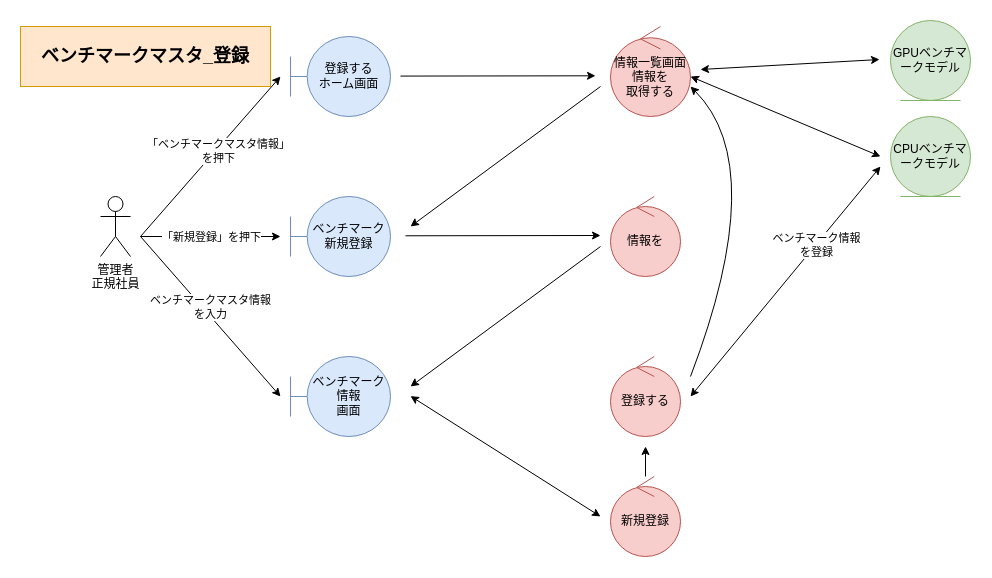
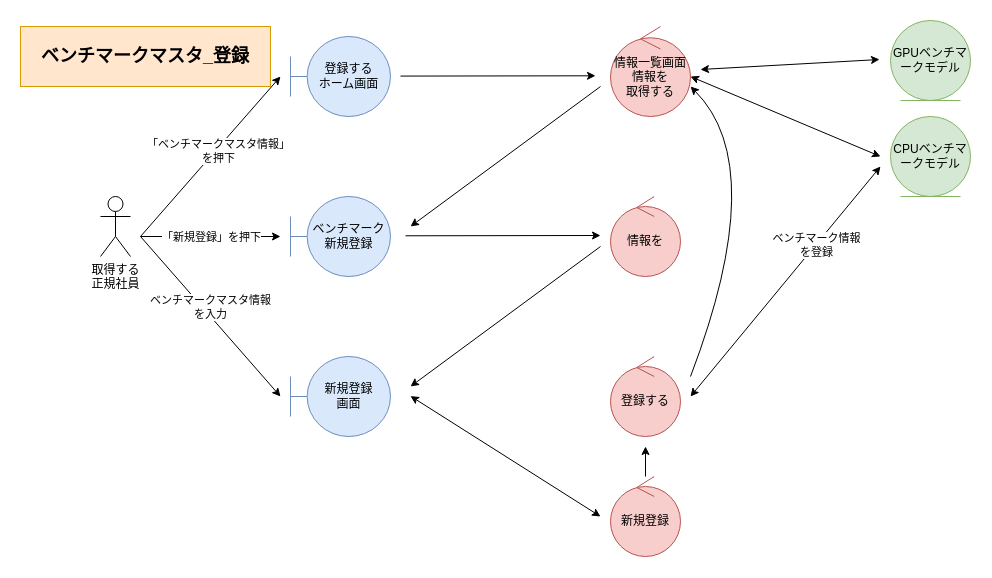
  <mxCell id="0" />
  <mxCell id="1" parent="0" />
- <mxCell id="2" value="管理者&lt;br&gt;正規社員" style="shape=umlActor;verticalLabelPosition=bottom;verticalAlign=top;html=1;" vertex="1" parent="1"><mxGeometry x="100" y="196" width="30" height="60" as="geometry" /></mxCell>
+ <mxCell id="2" value="取得する&lt;br&gt;正規社員" style="shape=umlActor;verticalLabelPosition=bottom;verticalAlign=top;html=1;" vertex="1" parent="1"><mxGeometry x="100" y="196" width="30" height="60" as="geometry" /></mxCell>
  <mxCell id="3" value="登録する&lt;br&gt;ホーム画面" style="shape=umlBoundary;whiteSpace=wrap;html=1;fillColor=#dae8fc;strokeColor=#6c8ebf;" vertex="1" parent="1"><mxGeometry x="290" y="36" width="100" height="80" as="geometry" /></mxCell>
  <mxCell id="4" value="ベンチマーク&lt;br&gt;新規登録" style="shape=umlBoundary;whiteSpace=wrap;html=1;fillColor=#dae8fc;strokeColor=#6c8ebf;" vertex="1" parent="1"><mxGeometry x="290" y="196" width="100" height="80" as="geometry" /></mxCell>
- <mxCell id="5" value="ベンチマーク情報&lt;br&gt;画面" style="shape=umlBoundary;whiteSpace=wrap;html=1;fillColor=#dae8fc;strokeColor=#6c8ebf;" vertex="1" parent="1"><mxGeometry x="290" y="356" width="100" height="80" as="geometry" /></mxCell>
+ <mxCell id="5" value="新規登録&lt;br&gt;画面" style="shape=umlBoundary;whiteSpace=wrap;html=1;fillColor=#dae8fc;strokeColor=#6c8ebf;" vertex="1" parent="1"><mxGeometry x="290" y="356" width="100" height="80" as="geometry" /></mxCell>
  <mxCell id="6" value="情報一覧画面&lt;br&gt;情報を&lt;br&gt;取得する" style="ellipse;shape=umlControl;whiteSpace=wrap;html=1;fillColor=#f8cecc;strokeColor=#b85450;" vertex="1" parent="1"><mxGeometry x="610" y="26" width="80" height="90" as="geometry" /></mxCell>
  <mxCell id="7" value="CPUベンチマークモデル&lt;span style=&quot;color: rgba(0 , 0 , 0 , 0) ; font-family: monospace ; font-size: 0px&quot;&gt;%3CmxGraphModel%3E%3Croot%3E%3CmxCell%20id%3D%220%22%2F%3E%3CmxCell%20id%3D%221%22%20parent%3D%220%22%2F%3E%3CmxCell%20id%3D%222%22%20value%3D%22%E5%A3%B2%E4%B8%8A%E6%83%85%E5%A0%B1%26lt%3Bbr%26gt%3B%E3%83%A2%E3%83%87%E3%83%AB%22%20style%3D%22ellipse%3Bshape%3DumlEntity%3BwhiteSpace%3Dwrap%3Bhtml%3D1%3BfillColor%3D%23d5e8d4%3BstrokeColor%3D%2382b366%3B%22%20vertex%3D%221%22%20parent%3D%221%22%3E%3CmxGeometry%20x%3D%22727%22%20y%3D%22407%22%20width%3D%2280%22%20height%3D%2280%22%20as%3D%22geometry%22%2F%3E%3C%2FmxCell%3E%3CmxCell%20id%3D%223%22%20value%3D%22%22%20style%3D%22endArrow%3Dclassic%3Bhtml%3D1%3Brounded%3D0%3BstartArrow%3Dclassic%3BstartFill%3D1%3B%22%20edge%3D%221%22%20parent%3D%221%22%3E%3CmxGeometry%20width%3D%2250%22%20height%3D%2250%22%20relative%3D%221%22%20as%3D%22geometry%22%3E%3CmxPoint%20x%3D%22534%22%20y%3D%22172%22%20as%3D%22sourcePoint%22%2F%3E%3CmxPoint%20x%3D%22717%22%20y%3D%22261%22%20as%3D%22targetPoint%22%2F%3E%3C%2FmxGeometry%3E%3C%2FmxCell%3E%3CmxCell%20id%3D%224%22%20value%3D%22%E5%95%86%E5%93%81%E6%83%85%E5%A0%B1%26lt%3Bbr%26gt%3B%E3%83%A2%E3%83%87%E3%83%AB%22%20style%3D%22ellipse%3Bshape%3DumlEntity%3BwhiteSpace%3Dwrap%3Bhtml%3D1%3BfillColor%3D%23d5e8d4%3BstrokeColor%3D%2382b366%3B%22%20vertex%3D%221%22%20parent%3D%221%22%3E%3CmxGeometry%20x%3D%22727%22%20y%3D%22314%22%20width%3D%2280%22%20height%3D%2280%22%20as%3D%22geometry%22%2F%3E%3C%2FmxCell%3E%3CmxCell%20id%3D%225%22%20value%3D%22%E5%BA%97%E8%88%97%E6%83%85%E5%A0%B1%26lt%3Bbr%26gt%3B%E3%83%A2%E3%83%87%E3%83%AB%22%20style%3D%22ellipse%3Bshape%3DumlEntity%3BwhiteSpace%3Dwrap%3Bhtml%3D1%3BfillColor%3D%23d5e8d4%3BstrokeColor%3D%2382b366%3B%22%20vertex%3D%221%22%20parent%3D%221%22%3E%3CmxGeometry%20x%3D%22727%22%20y%3D%22221%22%20width%3D%2280%22%20height%3D%2280%22%20as%3D%22geometry%22%2F%3E%3C%2FmxCell%3E%3CmxCell%20id%3D%226%22%20value%3D%22%E5%BE%93%E6%A5%AD%E5%93%A1%E6%83%85%E5%A0%B1%26lt%3Bbr%26gt%3B%E3%83%A2%E3%83%87%E3%83%AB%22%20style%3D%22ellipse%3Bshape%3DumlEntity%3BwhiteSpace%3Dwrap%3Bhtml%3D1%3BfillColor%3D%23d5e8d4%3BstrokeColor%3D%2382b366%3B%22%20vertex%3D%221%22%20parent%3D%221%22%3E%3CmxGeometry%20x%3D%22727%22%20y%3D%22128%22%20width%3D%2280%22%20height%3D%2280%22%20as%3D%22geometry%22%2F%3E%3C%2FmxCell%3E%3CmxCell%20id%3D%227%22%20value%3D%22%22%20style%3D%22endArrow%3Dclassic%3Bhtml%3D1%3Brounded%3D0%3BstartArrow%3Dclassic%3BstartFill%3D1%3B%22%20edge%3D%221%22%20parent%3D%221%22%3E%3CmxGeometry%20width%3D%2250%22%20height%3D%2250%22%20relative%3D%221%22%20as%3D%22geometry%22%3E%3CmxPoint%20x%3D%22530%22%20y%3D%22157%22%20as%3D%22sourcePoint%22%2F%3E%3CmxPoint%20x%3D%22714%22%20y%3D%22170%22%20as%3D%22targetPoint%22%2F%3E%3C%2FmxGeometry%3E%3C%2FmxCell%3E%3CmxCell%20id%3D%228%22%20value%3D%22%22%20style%3D%22endArrow%3Dclassic%3Bhtml%3D1%3Brounded%3D0%3BstartArrow%3Dclassic%3BstartFill%3D1%3B%22%20edge%3D%221%22%20parent%3D%221%22%3E%3CmxGeometry%20width%3D%2250%22%20height%3D%2250%22%20relative%3D%221%22%20as%3D%22geometry%22%3E%3CmxPoint%20x%3D%22526%22%20y%3D%22184%22%20as%3D%22sourcePoint%22%2F%3E%3CmxPoint%20x%3D%22718%22%20y%3D%22346%22%20as%3D%22targetPoint%22%2F%3E%3C%2FmxGeometry%3E%3C%2FmxCell%3E%3CmxCell%20id%3D%229%22%20value%3D%22%22%20style%3D%22endArrow%3Dclassic%3Bhtml%3D1%3Brounded%3D0%3BstartArrow%3Dclassic%3BstartFill%3D1%3B%22%20edge%3D%221%22%20parent%3D%221%22%3E%3CmxGeometry%20width%3D%2250%22%20height%3D%2250%22%20relative%3D%221%22%20as%3D%22geometry%22%3E%3CmxPoint%20x%3D%22518%22%20y%3D%22197%22%20as%3D%22sourcePoint%22%2F%3E%3CmxPoint%20x%3D%22717%22%20y%3D%22447%22%20as%3D%22targetPoint%22%2F%3E%3C%2FmxGeometry%3E%3C%2FmxCell%3E%3C%2Froot%3E%3C%2FmxGraphModel%3E&lt;/span&gt;" style="ellipse;shape=umlEntity;whiteSpace=wrap;html=1;fillColor=#d5e8d4;strokeColor=#82b366;" vertex="1" parent="1"><mxGeometry x="890" y="116" width="80" height="80" as="geometry" /></mxCell>
  <mxCell id="8" value="情報を" style="ellipse;shape=umlControl;whiteSpace=wrap;html=1;fillColor=#f8cecc;strokeColor=#b85450;" vertex="1" parent="1"><mxGeometry x="610" y="196" width="70" height="80" as="geometry" /></mxCell>
  <mxCell id="9" value="" style="endArrow=classic;html=1;rounded=0;" edge="1" parent="1"><mxGeometry width="50" height="50" relative="1" as="geometry"><mxPoint x="405" y="235.29" as="sourcePoint" /><mxPoint x="600" y="235" as="targetPoint" /></mxGeometry></mxCell>
  <mxCell id="10" value="" style="endArrow=classic;html=1;rounded=0;" edge="1" parent="1"><mxGeometry width="50" height="50" relative="1" as="geometry"><mxPoint x="140" y="236" as="sourcePoint" /><mxPoint x="280" y="76" as="targetPoint" /></mxGeometry></mxCell>
  <mxCell id="11" value="「ベンチマークマスタ情報」&lt;br&gt;を押下" style="edgeLabel;html=1;align=center;verticalAlign=middle;resizable=0;points=[];" vertex="1" connectable="0" parent="10"><mxGeometry x="0.212" y="-2" relative="1" as="geometry"><mxPoint x="-9" y="10" as="offset" /></mxGeometry></mxCell>
  <mxCell id="12" value="" style="endArrow=classic;html=1;rounded=0;" edge="1" parent="1"><mxGeometry width="50" height="50" relative="1" as="geometry"><mxPoint x="140" y="236" as="sourcePoint" /><mxPoint x="280" y="396" as="targetPoint" /></mxGeometry></mxCell>
  <mxCell id="13" value="ベンチマークマスタ情報&lt;br&gt;を入力" style="edgeLabel;html=1;align=center;verticalAlign=middle;resizable=0;points=[];" vertex="1" connectable="0" parent="12"><mxGeometry x="-0.227" y="-2" relative="1" as="geometry"><mxPoint x="17" y="7" as="offset" /></mxGeometry></mxCell>
  <mxCell id="14" value="" style="endArrow=classic;html=1;rounded=0;" edge="1" parent="1"><mxGeometry width="50" height="50" relative="1" as="geometry"><mxPoint x="140" y="236" as="sourcePoint" /><mxPoint x="280" y="236" as="targetPoint" /></mxGeometry></mxCell>
  <mxCell id="15" value="「新規登録」を押下" style="edgeLabel;html=1;align=center;verticalAlign=middle;resizable=0;points=[];" vertex="1" connectable="0" parent="14"><mxGeometry x="-0.341" y="-4" relative="1" as="geometry"><mxPoint x="24" y="-4" as="offset" /></mxGeometry></mxCell>
  <mxCell id="16" value="" style="endArrow=classic;html=1;rounded=0;startArrow=classic;startFill=1;" edge="1" parent="1"><mxGeometry width="50" height="50" relative="1" as="geometry"><mxPoint x="690" y="76" as="sourcePoint" /><mxPoint x="880" y="156" as="targetPoint" /></mxGeometry></mxCell>
  <mxCell id="17" value="" style="endArrow=classic;html=1;rounded=0;" edge="1" parent="1"><mxGeometry width="50" height="50" relative="1" as="geometry"><mxPoint x="400" y="75.58" as="sourcePoint" /><mxPoint x="595" y="75.29" as="targetPoint" /></mxGeometry></mxCell>
  <mxCell id="18" value="" style="endArrow=classic;html=1;rounded=0;" edge="1" parent="1"><mxGeometry width="50" height="50" relative="1" as="geometry"><mxPoint x="600" y="86" as="sourcePoint" /><mxPoint x="410" y="226" as="targetPoint" /></mxGeometry></mxCell>
  <mxCell id="19" value="" style="endArrow=classic;html=1;rounded=0;" edge="1" parent="1"><mxGeometry width="50" height="50" relative="1" as="geometry"><mxPoint x="600" y="246" as="sourcePoint" /><mxPoint x="410" y="386" as="targetPoint" /></mxGeometry></mxCell>
  <mxCell id="20" value="" style="endArrow=classic;html=1;rounded=0;startArrow=classic;startFill=1;" edge="1" parent="1"><mxGeometry width="50" height="50" relative="1" as="geometry"><mxPoint x="410" y="395.58" as="sourcePoint" /><mxPoint x="600" y="516" as="targetPoint" /></mxGeometry></mxCell>
  <mxCell id="21" value="" style="endArrow=classic;html=1;rounded=0;startArrow=classic;startFill=1;" edge="1" parent="1"><mxGeometry width="50" height="50" relative="1" as="geometry"><mxPoint x="690" y="396" as="sourcePoint" /><mxPoint x="880" y="166" as="targetPoint" /></mxGeometry></mxCell>
  <mxCell id="22" value="ベンチマーク情報&lt;br&gt;を登録" style="edgeLabel;html=1;align=center;verticalAlign=middle;resizable=0;points=[];" vertex="1" connectable="0" parent="21"><mxGeometry x="0.318" y="-1" relative="1" as="geometry"><mxPoint x="-1" as="offset" /></mxGeometry></mxCell>
  <mxCell id="23" value="ベンチマークマスタ_登録" style="rounded=0;whiteSpace=wrap;html=1;fillColor=#ffe6cc;strokeColor=#d79b00;fontStyle=1;fontSize=18;" vertex="1" parent="1"><mxGeometry x="20" y="26" width="250" height="60" as="geometry" /></mxCell>
  <mxCell id="24" value="新規登録" style="ellipse;shape=umlControl;whiteSpace=wrap;html=1;fillColor=#f8cecc;strokeColor=#b85450;" vertex="1" parent="1"><mxGeometry x="610" y="476" width="70" height="80" as="geometry" /></mxCell>
  <mxCell id="25" value="登録する" style="ellipse;shape=umlControl;whiteSpace=wrap;html=1;fillColor=#f8cecc;strokeColor=#b85450;" vertex="1" parent="1"><mxGeometry x="610" y="356" width="70" height="80" as="geometry" /></mxCell>
  <mxCell id="26" value="" style="endArrow=classic;html=1;rounded=0;" edge="1" parent="1" source="24"><mxGeometry width="50" height="50" relative="1" as="geometry"><mxPoint x="645" y="466" as="sourcePoint" /><mxPoint x="645" y="446" as="targetPoint" /></mxGeometry></mxCell>
  <mxCell id="27" value="" style="curved=1;endArrow=classic;html=1;rounded=0;" edge="1" parent="1"><mxGeometry width="50" height="50" relative="1" as="geometry"><mxPoint x="690" y="376" as="sourcePoint" /><mxPoint x="690" y="86" as="targetPoint" /><Array as="points"><mxPoint x="770" y="166" /></Array></mxGeometry></mxCell>
  <mxCell id="28" value="GPUベンチマークモデル&lt;span style=&quot;color: rgba(0 , 0 , 0 , 0) ; font-family: monospace ; font-size: 0px&quot;&gt;%3CmxGraphModel%3E%3Croot%3E%3CmxCell%20id%3D%220%22%2F%3E%3CmxCell%20id%3D%221%22%20parent%3D%220%22%2F%3E%3CmxCell%20id%3D%222%22%20value%3D%22%E5%A3%B2%E4%B8%8A%E6%83%85%E5%A0%B1%26lt%3Bbr%26gt%3B%E3%83%A2%E3%83%87%E3%83%AB%22%20style%3D%22ellipse%3Bshape%3DumlEntity%3BwhiteSpace%3Dwrap%3Bhtml%3D1%3BfillColor%3D%23d5e8d4%3BstrokeColor%3D%2382b366%3B%22%20vertex%3D%221%22%20parent%3D%221%22%3E%3CmxGeometry%20x%3D%22727%22%20y%3D%22407%22%20width%3D%2280%22%20height%3D%2280%22%20as%3D%22geometry%22%2F%3E%3C%2FmxCell%3E%3CmxCell%20id%3D%223%22%20value%3D%22%22%20style%3D%22endArrow%3Dclassic%3Bhtml%3D1%3Brounded%3D0%3BstartArrow%3Dclassic%3BstartFill%3D1%3B%22%20edge%3D%221%22%20parent%3D%221%22%3E%3CmxGeometry%20width%3D%2250%22%20height%3D%2250%22%20relative%3D%221%22%20as%3D%22geometry%22%3E%3CmxPoint%20x%3D%22534%22%20y%3D%22172%22%20as%3D%22sourcePoint%22%2F%3E%3CmxPoint%20x%3D%22717%22%20y%3D%22261%22%20as%3D%22targetPoint%22%2F%3E%3C%2FmxGeometry%3E%3C%2FmxCell%3E%3CmxCell%20id%3D%224%22%20value%3D%22%E5%95%86%E5%93%81%E6%83%85%E5%A0%B1%26lt%3Bbr%26gt%3B%E3%83%A2%E3%83%87%E3%83%AB%22%20style%3D%22ellipse%3Bshape%3DumlEntity%3BwhiteSpace%3Dwrap%3Bhtml%3D1%3BfillColor%3D%23d5e8d4%3BstrokeColor%3D%2382b366%3B%22%20vertex%3D%221%22%20parent%3D%221%22%3E%3CmxGeometry%20x%3D%22727%22%20y%3D%22314%22%20width%3D%2280%22%20height%3D%2280%22%20as%3D%22geometry%22%2F%3E%3C%2FmxCell%3E%3CmxCell%20id%3D%225%22%20value%3D%22%E5%BA%97%E8%88%97%E6%83%85%E5%A0%B1%26lt%3Bbr%26gt%3B%E3%83%A2%E3%83%87%E3%83%AB%22%20style%3D%22ellipse%3Bshape%3DumlEntity%3BwhiteSpace%3Dwrap%3Bhtml%3D1%3BfillColor%3D%23d5e8d4%3BstrokeColor%3D%2382b366%3B%22%20vertex%3D%221%22%20parent%3D%221%22%3E%3CmxGeometry%20x%3D%22727%22%20y%3D%22221%22%20width%3D%2280%22%20height%3D%2280%22%20as%3D%22geometry%22%2F%3E%3C%2FmxCell%3E%3CmxCell%20id%3D%226%22%20value%3D%22%E5%BE%93%E6%A5%AD%E5%93%A1%E6%83%85%E5%A0%B1%26lt%3Bbr%26gt%3B%E3%83%A2%E3%83%87%E3%83%AB%22%20style%3D%22ellipse%3Bshape%3DumlEntity%3BwhiteSpace%3Dwrap%3Bhtml%3D1%3BfillColor%3D%23d5e8d4%3BstrokeColor%3D%2382b366%3B%22%20vertex%3D%221%22%20parent%3D%221%22%3E%3CmxGeometry%20x%3D%22727%22%20y%3D%22128%22%20width%3D%2280%22%20height%3D%2280%22%20as%3D%22geometry%22%2F%3E%3C%2FmxCell%3E%3CmxCell%20id%3D%227%22%20value%3D%22%22%20style%3D%22endArrow%3Dclassic%3Bhtml%3D1%3Brounded%3D0%3BstartArrow%3Dclassic%3BstartFill%3D1%3B%22%20edge%3D%221%22%20parent%3D%221%22%3E%3CmxGeometry%20width%3D%2250%22%20height%3D%2250%22%20relative%3D%221%22%20as%3D%22geometry%22%3E%3CmxPoint%20x%3D%22530%22%20y%3D%22157%22%20as%3D%22sourcePoint%22%2F%3E%3CmxPoint%20x%3D%22714%22%20y%3D%22170%22%20as%3D%22targetPoint%22%2F%3E%3C%2FmxGeometry%3E%3C%2FmxCell%3E%3CmxCell%20id%3D%228%22%20value%3D%22%22%20style%3D%22endArrow%3Dclassic%3Bhtml%3D1%3Brounded%3D0%3BstartArrow%3Dclassic%3BstartFill%3D1%3B%22%20edge%3D%221%22%20parent%3D%221%22%3E%3CmxGeometry%20width%3D%2250%22%20height%3D%2250%22%20relative%3D%221%22%20as%3D%22geometry%22%3E%3CmxPoint%20x%3D%22526%22%20y%3D%22184%22%20as%3D%22sourcePoint%22%2F%3E%3CmxPoint%20x%3D%22718%22%20y%3D%22346%22%20as%3D%22targetPoint%22%2F%3E%3C%2FmxGeometry%3E%3C%2FmxCell%3E%3CmxCell%20id%3D%229%22%20value%3D%22%22%20style%3D%22endArrow%3Dclassic%3Bhtml%3D1%3Brounded%3D0%3BstartArrow%3Dclassic%3BstartFill%3D1%3B%22%20edge%3D%221%22%20parent%3D%221%22%3E%3CmxGeometry%20width%3D%2250%22%20height%3D%2250%22%20relative%3D%221%22%20as%3D%22geometry%22%3E%3CmxPoint%20x%3D%22518%22%20y%3D%22197%22%20as%3D%22sourcePoint%22%2F%3E%3CmxPoint%20x%3D%22717%22%20y%3D%22447%22%20as%3D%22targetPoint%22%2F%3E%3C%2FmxGeometry%3E%3C%2FmxCell%3E%3C%2Froot%3E%3C%2FmxGraphModel%3E&lt;/span&gt;" style="ellipse;shape=umlEntity;whiteSpace=wrap;html=1;fillColor=#d5e8d4;strokeColor=#82b366;" vertex="1" parent="1"><mxGeometry x="890" y="20" width="80" height="80" as="geometry" /></mxCell>
  <mxCell id="29" value="" style="endArrow=classic;html=1;rounded=0;startArrow=classic;startFill=1;" edge="1" parent="1"><mxGeometry width="50" height="50" relative="1" as="geometry"><mxPoint x="700" y="69" as="sourcePoint" /><mxPoint x="879" y="59" as="targetPoint" /></mxGeometry></mxCell>
